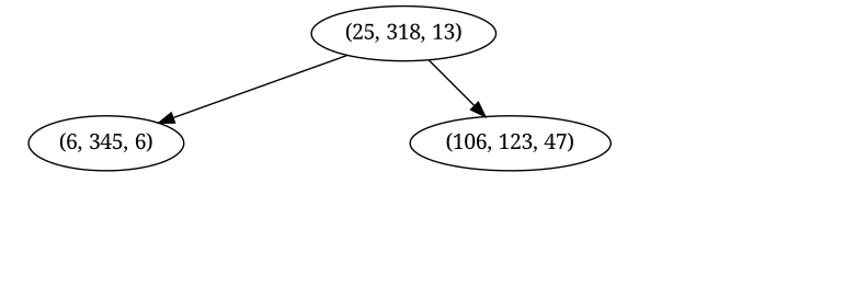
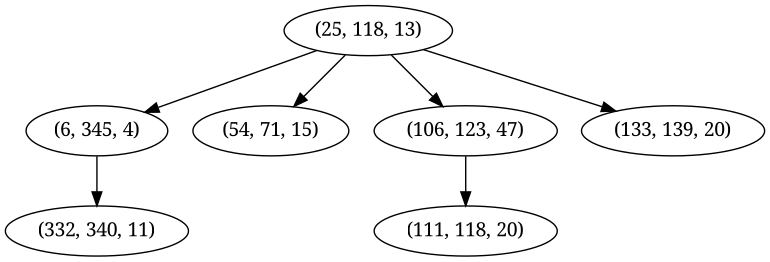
  digraph {
    fontname="Noto Serif"
    node [fontname="Noto Serif"]
    edge [fontname="Noto Serif"]
-   "(6, 345, 6)"
-   "(25, 318, 13)"
+   "(6, 345, 6)" [label="(6, 345, 4)"]
+   "(332, 340, 11)"
+   "(25, 318, 13)" [label="(25, 118, 13)"]
+   "(54, 71, 15)"
    n5 [label="(106, 123, 47)"]
+   "(133, 139, 20)"
+   "(111, 118, 20)"
+   "(6, 345, 6)" -> "(332, 340, 11)"
    "(25, 318, 13)" -> "(6, 345, 6)"
+   "(25, 318, 13)" -> "(54, 71, 15)"
    "(25, 318, 13)" -> n5
+   "(25, 318, 13)" -> "(133, 139, 20)"
+   n5 -> "(111, 118, 20)"
  }
